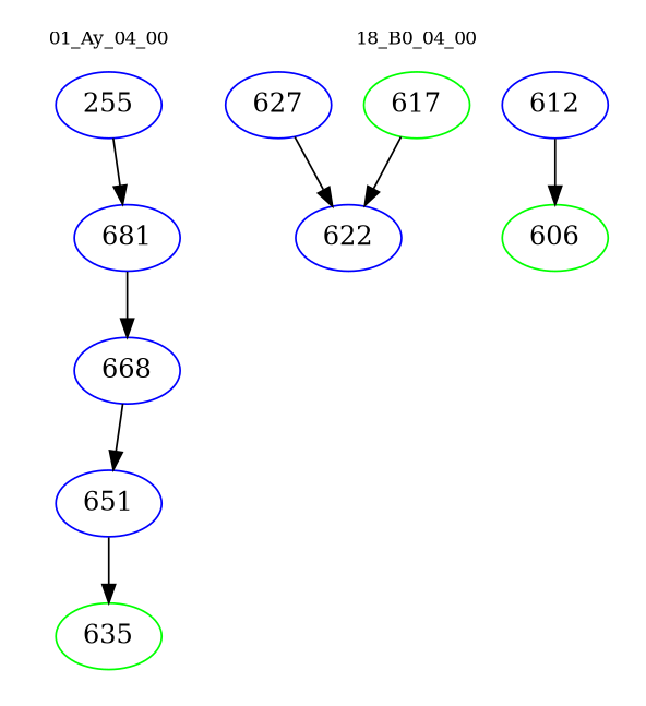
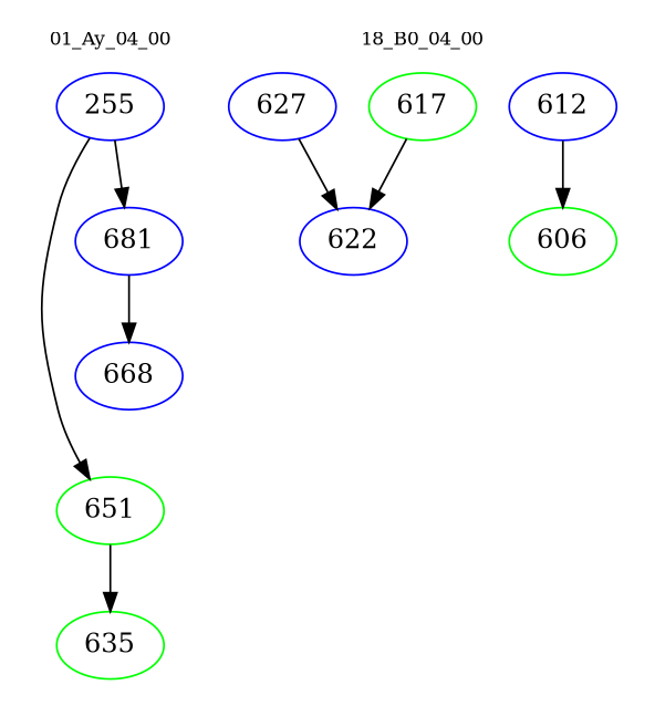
  digraph {
    node [color=blue]
    edge [color=black]
    n1 [label=255]
-   n2 [label=651]
+   n2 [color=green label=651]
    n3 [label=681]
    n4 [color=green label=635]
    n5 [label=668]
    n6 [color=green label=617]
    n7 [label=612]
    n8 [label=622]
    n9 [color=green label=606]
    n10 [label=627]
    subgraph cluster_1 {
      color=white
      fontsize=10
      label="01_Ay_04_00"
      n1
      n2
      n3
      n4
      n5
    }
    subgraph cluster_2 {
      color=white
      fontsize=10
      label="18_B0_04_00"
      n6
      n7
      n8
      n9
      n10
    }
-   n5 -> n2
+   n1 -> n2
    n1 -> n3
    n2 -> n4
    n3 -> n5
    n6 -> n8
    n7 -> n9
    n10 -> n8
  }
